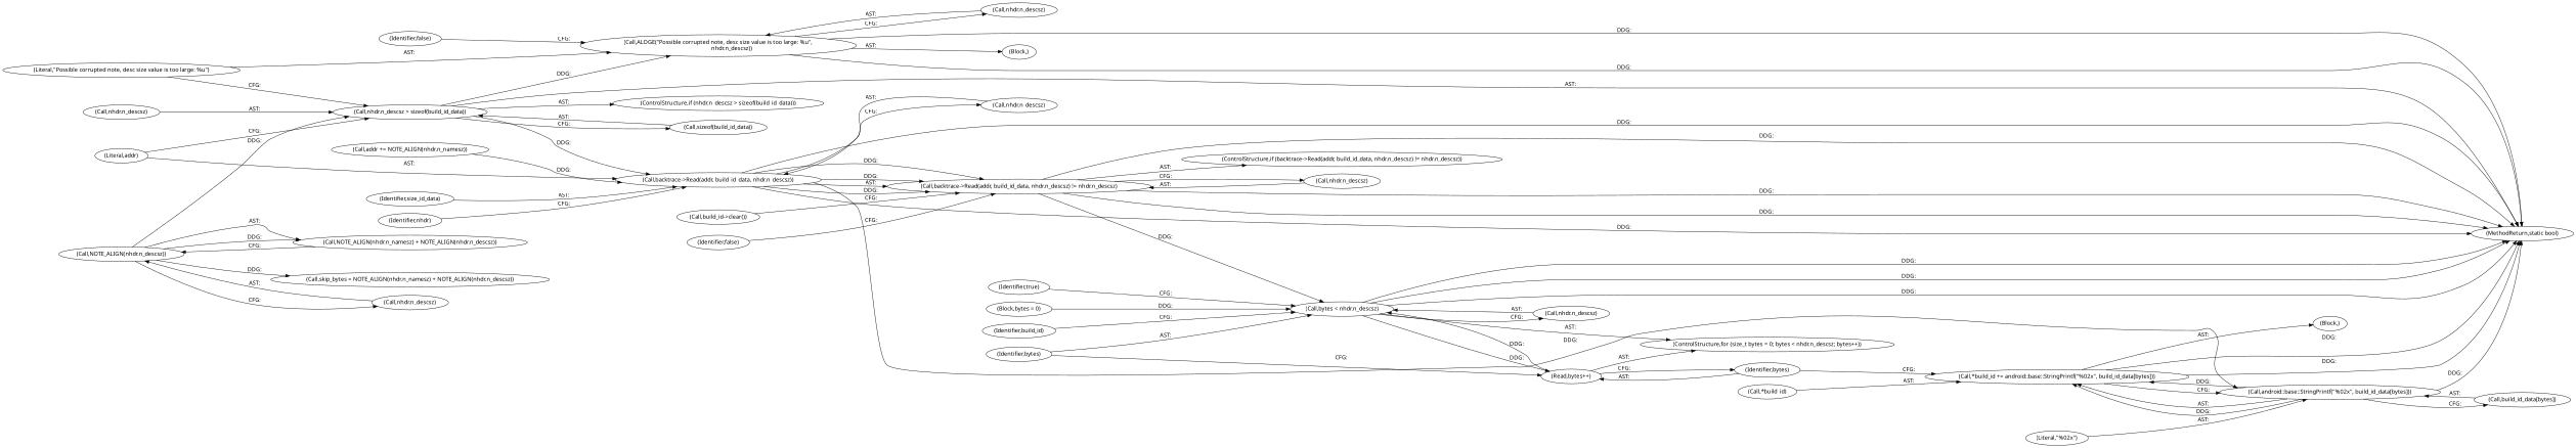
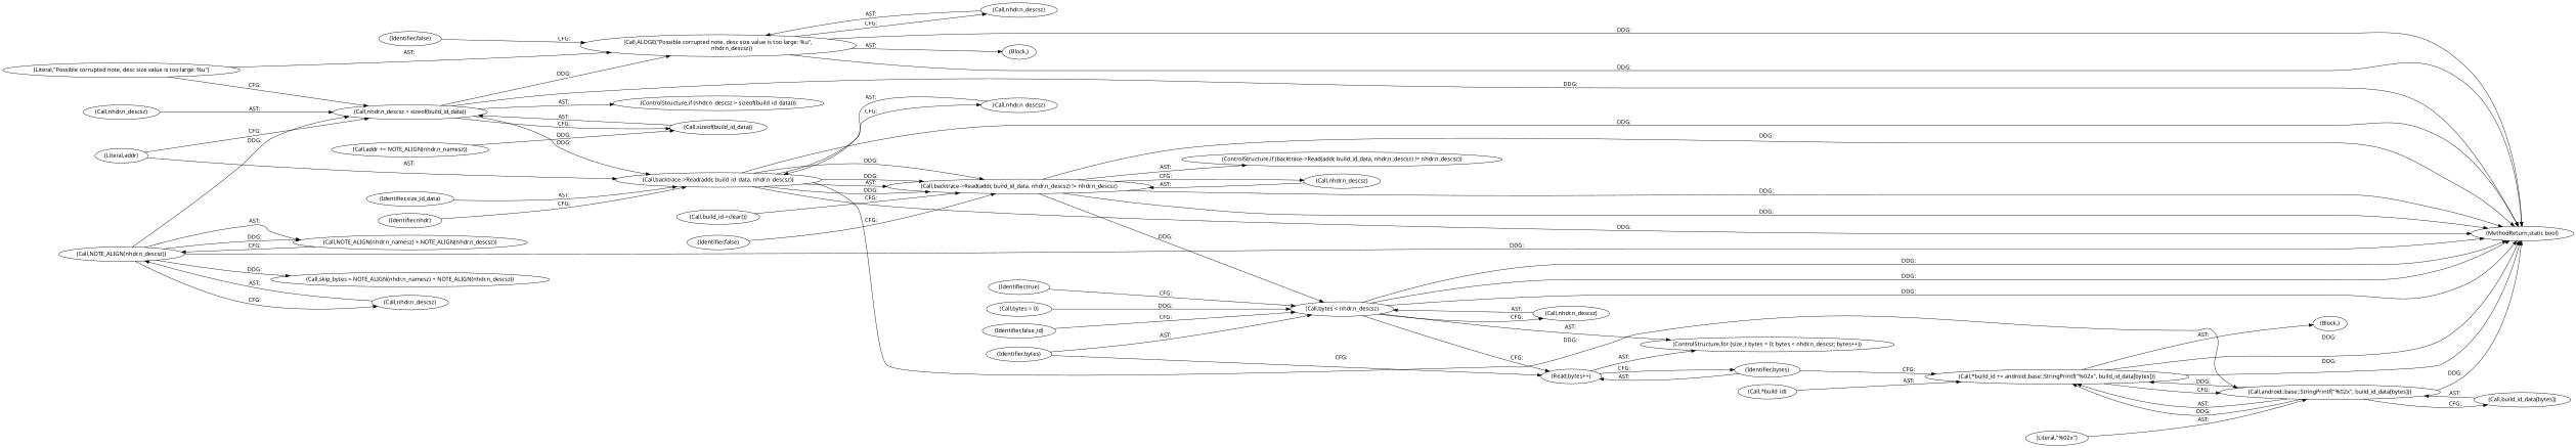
  digraph {
    fontname="Noto Sans"
    rankdir=LR
    node [fontname="Noto Sans"]
    edge [fontname="Noto Sans"]
    n1 [label="(Call,nhdr.n_descsz > sizeof(build_id_data))"]
    n2 [label="(Call,ALOGE(\"Possible corrupted note, desc size value is too large: %u\",\n                  nhdr.n_descsz))"]
    n3 [label="(Call,backtrace->Read(addr, build_id_data, nhdr.n_descsz))"]
    n4 [label="(MethodReturn,static bool)"]
    n5 [label="(ControlStructure,if (nhdr.n_descsz > sizeof(build_id_data)))"]
    n6 [label="(Call,sizeof(build_id_data))"]
    n7 [label="(Call,nhdr.n_descsz)"]
    n8 [label="(Block,)"]
    n9 [label="(Call,backtrace->Read(addr, build_id_data, nhdr.n_descsz) != nhdr.n_descsz)"]
    n10 [label="(Call,android::base::StringPrintf(\"%02x\", build_id_data[bytes]))"]
    n11 [label="(Call,nhdr.n_descsz)"]
    n12 [label="(Call,NOTE_ALIGN(nhdr.n_descsz))"]
    n13 [label="(Call,skip_bytes = NOTE_ALIGN(nhdr.n_namesz) + NOTE_ALIGN(nhdr.n_descsz))"]
    n14 [label="(Call,nhdr.n_descsz)"]
    n15 [label="(Call,NOTE_ALIGN(nhdr.n_namesz) + NOTE_ALIGN(nhdr.n_descsz))"]
    n16 [label="(Call,bytes < nhdr.n_descsz)"]
    n17 [label="(ControlStructure,if (backtrace->Read(addr, build_id_data, nhdr.n_descsz) != nhdr.n_descsz))"]
    n18 [label="(Call,nhdr.n_descsz)"]
    n19 [label="(Call,*build_id += android::base::StringPrintf(\"%02x\", build_id_data[bytes]))"]
    n20 [label="(Call,build_id_data[bytes])"]
    n21 [label="(Read,bytes++)"]
    n22 [label="(Call,nhdr.n_descsz)"]
    n23 [label="(ControlStructure,for (size_t bytes = 0; bytes < nhdr.n_descsz; bytes++))"]
    n24 [label="(Identifier,bytes)"]
    n25 [label="(Block,)"]
    n26 [label="(Call,build_id->clear())"]
    n27 [label="(Identifier,nhdr)"]
-   n28 [label="(Block,bytes = 0)"]
+   n28 [label="(Call,bytes = 0)"]
    n29 [label="(Identifier,size_id_data)"]
    n30 [label="(Literal,\"Possible corrupted note, desc size value is too large: %u\")"]
-   n31 [label="(Identifier,build_id)"]
+   n31 [label="(Identifier,false_id)"]
    n32 [label="(Call,nhdr.n_descsz)"]
    n33 [label="(Literal,addr)"]
    n34 [label="(Identifier,false)"]
    n35 [label="(Identifier,bytes)"]
    n36 [label="(Literal,\"%02x\")"]
    n37 [label="(Call,addr += NOTE_ALIGN(nhdr.n_namesz))"]
    n38 [label="(Identifier,false)"]
    n39 [label="(Identifier,true)"]
    n40 [label="(Call,*build_id)"]
    n1 -> n2 [label="DDG: "]
    n1 -> n3 [label="DDG: "]
-   n1 -> n4 [label="AST: "]
+   n1 -> n4 [label="DDG: "]
    n1 -> n5 [label="AST: "]
    n1 -> n6 [label="CFG: "]
    n2 -> n4 [label="DDG: "]
    n2 -> n4 [label="DDG: "]
    n2 -> n7 [label="CFG: "]
    n2 -> n8 [label="AST: "]
    n3 -> n4 [label="DDG: "]
    n3 -> n4 [label="DDG: "]
    n3 -> n9 [label="AST: "]
    n3 -> n9 [label="DDG: "]
    n3 -> n9 [label="DDG: "]
    n3 -> n9 [label="DDG: "]
    n3 -> n10 [label="DDG: "]
    n3 -> n11 [label="CFG: "]
    n6 -> n1 [label="AST: "]
    n7 -> n2 [label="AST: "]
    n9 -> n4 [label="DDG: "]
    n9 -> n4 [label="DDG: "]
    n9 -> n4 [label="DDG: "]
    n9 -> n16 [label="DDG: "]
    n9 -> n17 [label="AST: "]
    n9 -> n18 [label="CFG: "]
    n10 -> n4 [label="DDG: "]
    n10 -> n19 [label="AST: "]
    n10 -> n19 [label="DDG: "]
    n10 -> n19 [label="DDG: "]
    n10 -> n20 [label="CFG: "]
    n11 -> n3 [label="AST: "]
    n12 -> n1 [label="DDG: "]
+   n12 -> n4 [label="DDG: "]
    n12 -> n13 [label="DDG: "]
    n12 -> n14 [label="CFG: "]
    n12 -> n15 [label="AST: "]
    n12 -> n15 [label="DDG: "]
    n14 -> n12 [label="AST: "]
    n15 -> n12 [label="CFG: "]
    n16 -> n4 [label="DDG: "]
    n16 -> n4 [label="DDG: "]
    n16 -> n4 [label="DDG: "]
-   n16 -> n21 [label="DDG: "]
+   n16 -> n21 [label="CFG: "]
    n16 -> n22 [label="CFG: "]
    n16 -> n23 [label="AST: "]
    n18 -> n9 [label="AST: "]
    n19 -> n4 [label="DDG: "]
    n19 -> n4 [label="DDG: "]
    n19 -> n10 [label="CFG: "]
    n19 -> n25 [label="AST: "]
    n20 -> n10 [label="AST: "]
-   n21 -> n16 [label="DDG: "]
    n21 -> n23 [label="AST: "]
    n21 -> n24 [label="CFG: "]
    n22 -> n16 [label="AST: "]
    n24 -> n19 [label="CFG: "]
    n24 -> n21 [label="AST: "]
    n26 -> n9 [label="CFG: "]
    n27 -> n3 [label="CFG: "]
    n28 -> n16 [label="DDG: "]
    n29 -> n3 [label="AST: "]
    n30 -> n1 [label="CFG: "]
    n30 -> n2 [label="AST: "]
    n31 -> n16 [label="CFG: "]
    n32 -> n1 [label="AST: "]
    n33 -> n1 [label="CFG: "]
    n33 -> n3 [label="AST: "]
    n34 -> n9 [label="CFG: "]
    n35 -> n16 [label="AST: "]
    n35 -> n21 [label="CFG: "]
    n36 -> n10 [label="AST: "]
-   n37 -> n3 [label="DDG: "]
+   n37 -> n6 [label="DDG: "]
    n38 -> n2 [label="CFG: "]
    n39 -> n16 [label="CFG: "]
    n40 -> n19 [label="AST: "]
  }
